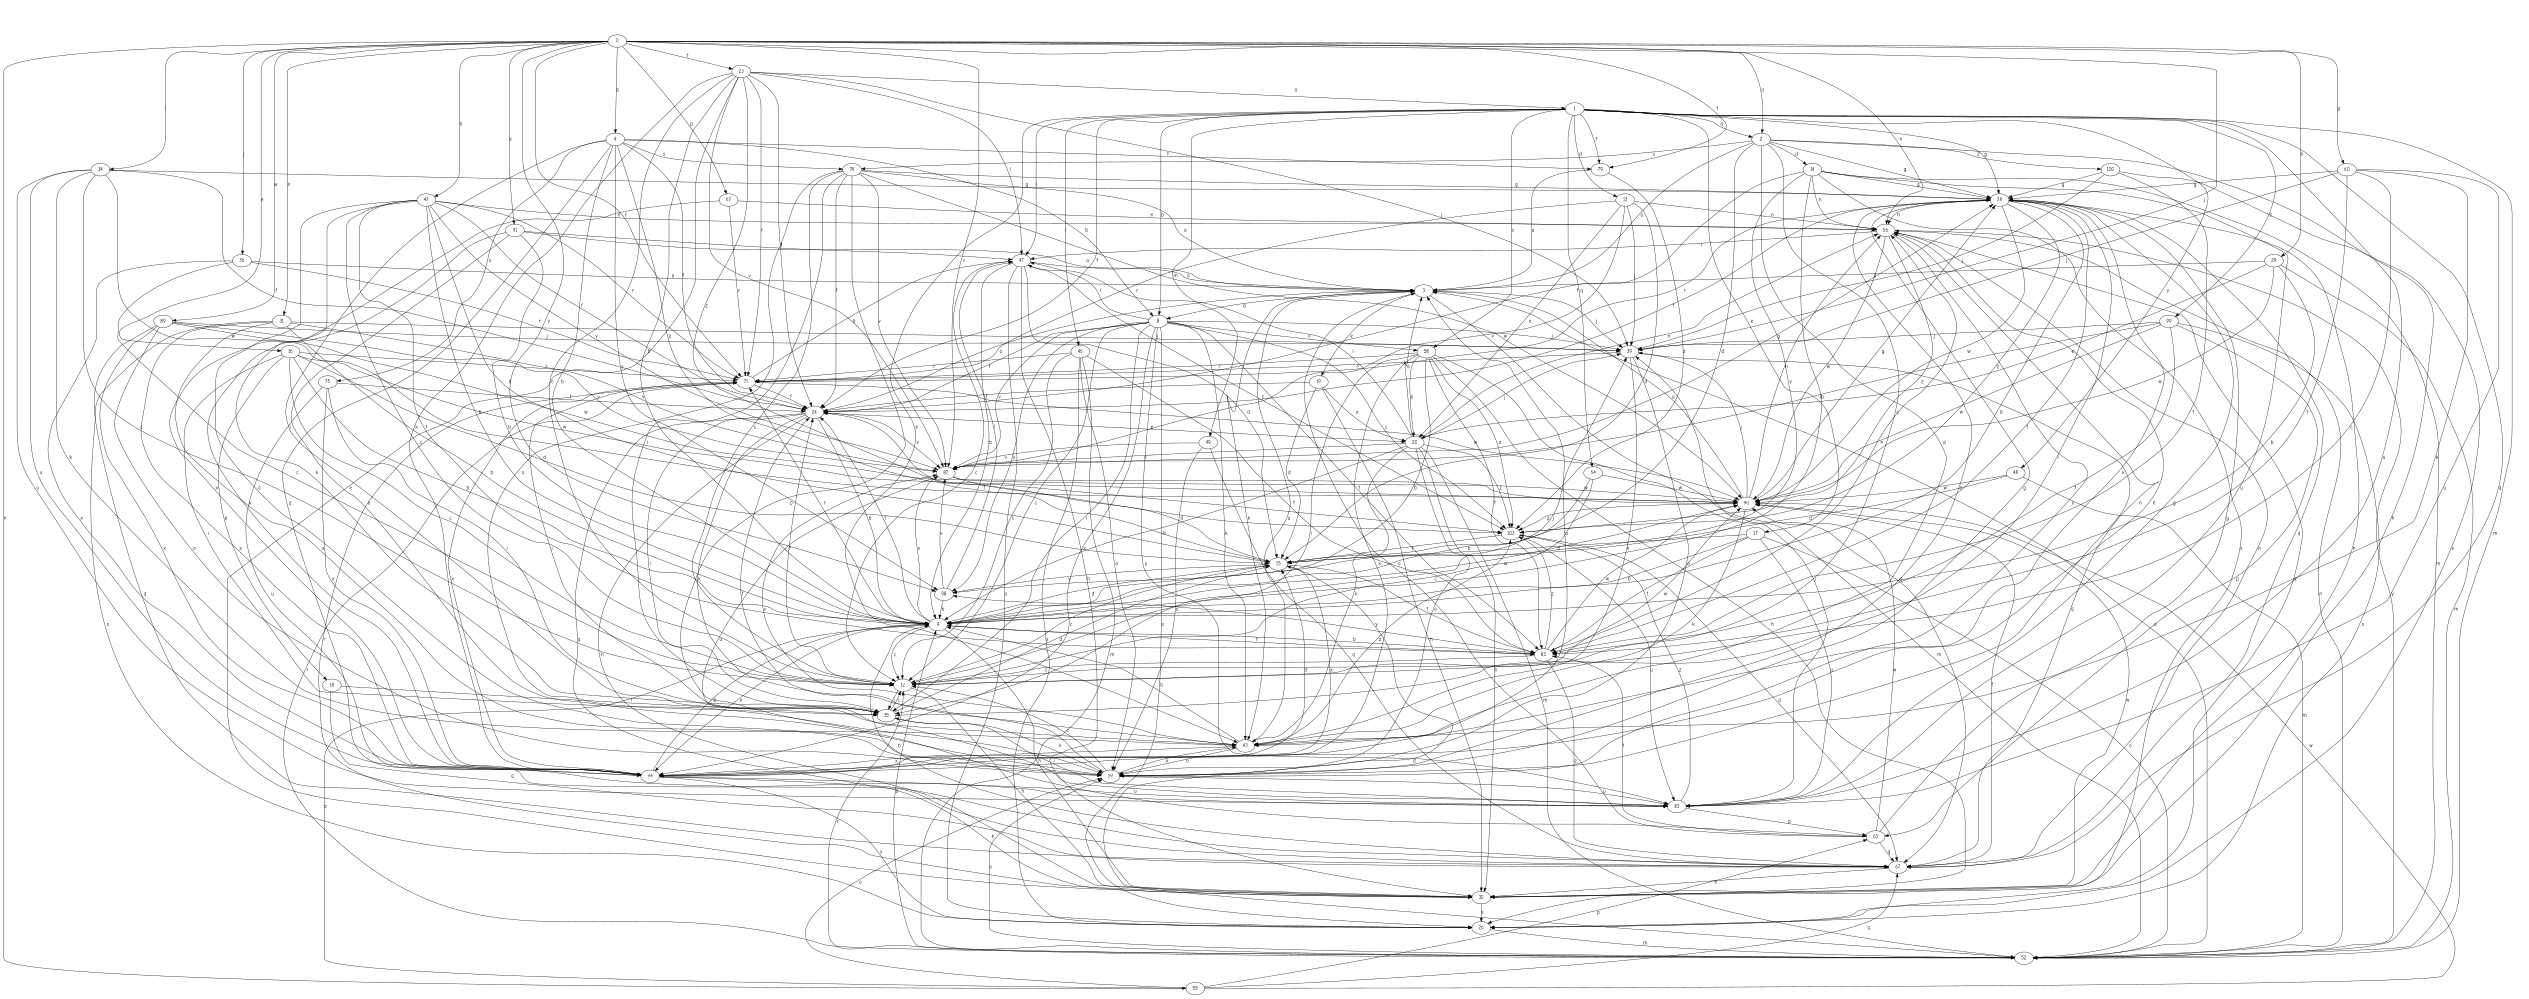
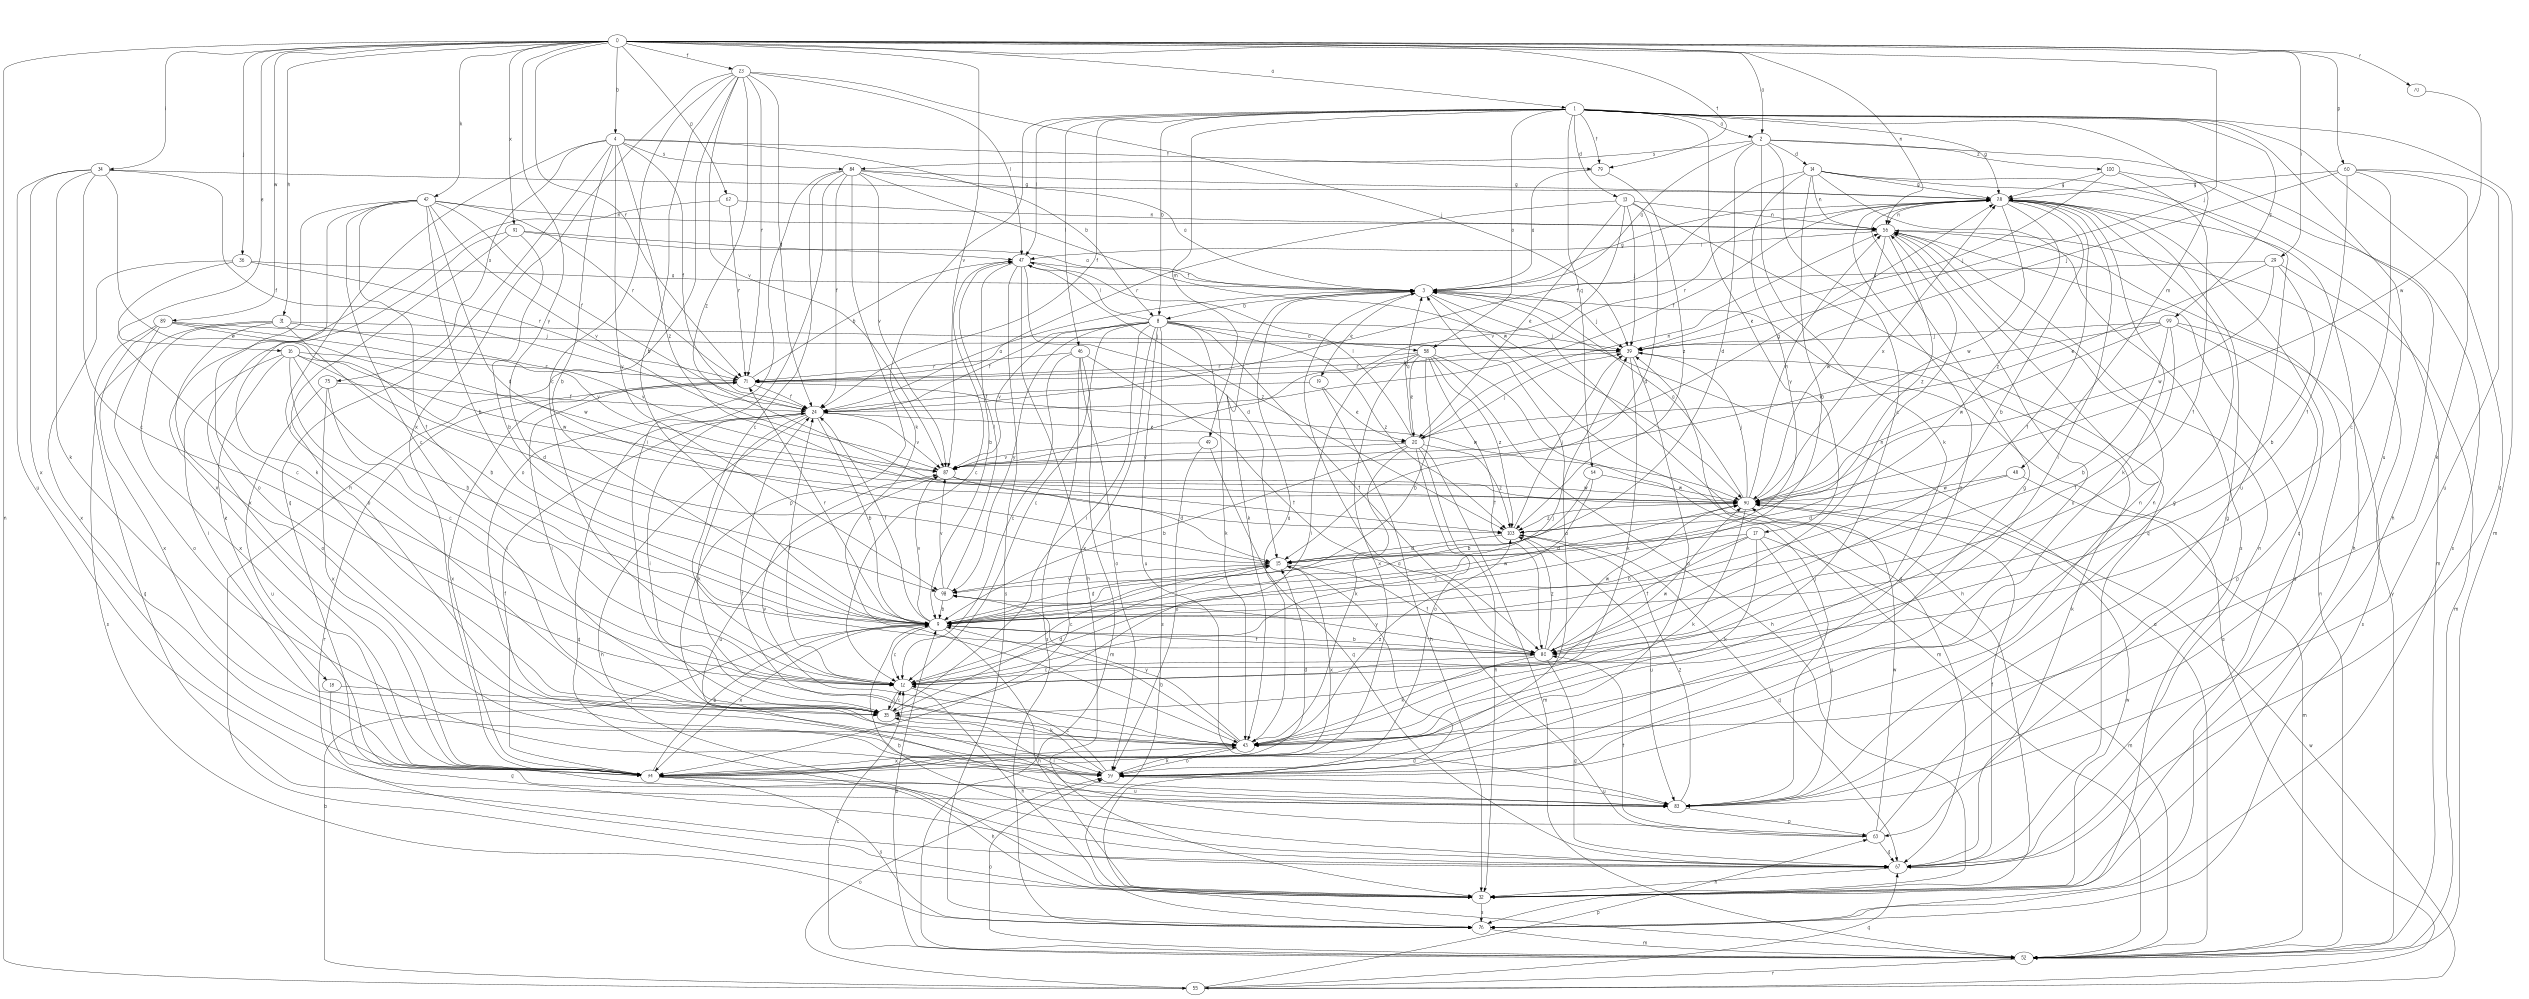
  strict digraph {
    fontname="Comic Neue"
    node [fontname="Comic Neue"]
    edge [fontname="Comic Neue"]
    0
    1
    2
    4
    16
    23
    29
    31
    34
    36
    39
    42
    55
    56
    60
    62
+   70
    71
    79
    87
    89
    91
    98
    8
    13
    17
    24
    28
    43
    46
    47
    48
    49
    52
    58
    64
    67
    83
    99
    3
    12
    14
    15
    32
-   74
+   74 [label=84]
    100
    9
    35
    75
    103
    18
    90
    94
    20
-   76 [label=26]
+   76
    59
    80
    63
    19
-   23 -> 1 [label=a]
+   0 -> 1 [label=a]
    0 -> 2 [label=a]
    0 -> 4 [label=b]
    0 -> 16 [label=e]
    0 -> 23 [label=f]
-   0 -> 29 [label=h]
+   0 -> 29 [label=i]
    0 -> 31 [label=h]
    0 -> 34 [label=i]
    0 -> 36 [label=j]
    0 -> 39 [label=j]
    0 -> 42 [label=k]
    0 -> 55 [label=n]
    0 -> 56 [label=n]
    0 -> 60 [label=p]
    0 -> 62 [label=p]
+   0 -> 70 [label=r]
    0 -> 71 [label=r]
    0 -> 79 [label=t]
    0 -> 87 [label=v]
    0 -> 89 [label=w]
    0 -> 91 [label=x]
    0 -> 98 [label=y]
    1 -> 2 [label=a]
    1 -> 79 [label=t]
    1 -> 8 [label=b]
    1 -> 13 [label=d]
    1 -> 17 [label=e]
    1 -> 24 [label=f]
    1 -> 28 [label=g]
    1 -> 43 [label=k]
    1 -> 46 [label=l]
    1 -> 47 [label=l]
-   1 -> 48 [label=y]
+   1 -> 48 [label=m]
    1 -> 49 [label=m]
    1 -> 52 [label=m]
    1 -> 58 [label=o]
    1 -> 64 [label=q]
    1 -> 67 [label=q]
    1 -> 83 [label=u]
    1 -> 99 [label=z]
-   2 -> 28 [label=g]
-   2 -> 43 [label=d]
+   3 -> 28 [label=g]
+   2 -> 43 [label=k]
    2 -> 3 [label=a]
    2 -> 12 [label=c]
    2 -> 14 [label=d]
    2 -> 15 [label=d]
    2 -> 32 [label=h]
    2 -> 74 [label=s]
    2 -> 100 [label=z]
    4 -> 79 [label=t]
    4 -> 98 [label=y]
    4 -> 8 [label=b]
    4 -> 24 [label=f]
    4 -> 67 [label=q]
    4 -> 74 [label=s]
    4 -> 9 [label=b]
    4 -> 35 [label=i]
    4 -> 75 [label=s]
    4 -> 103 [label=z]
    16 -> 71 [label=r]
    16 -> 12 [label=c]
    16 -> 15 [label=d]
    16 -> 9 [label=b]
    16 -> 35 [label=i]
    16 -> 18 [label=e]
    16 -> 90 [label=w]
    23 -> 39 [label=j]
    23 -> 71 [label=r]
    23 -> 87 [label=v]
    23 -> 24 [label=f]
    23 -> 47 [label=l]
    23 -> 12 [label=c]
-   23 -> 32 [label=e]
+   23 -> 32 [label=h]
    23 -> 9 [label=b]
    23 -> 103 [label=z]
    23 -> 94 [label=x]
    29 -> 52 [label=m]
    29 -> 3 [label=a]
    29 -> 9 [label=b]
    29 -> 90 [label=w]
    29 -> 20 [label=e]
    31 -> 39 [label=j]
    31 -> 87 [label=v]
    31 -> 9 [label=b]
    31 -> 94 [label=x]
    31 -> 76 [label=s]
    31 -> 59 [label=o]
    34 -> 24 [label=f]
    34 -> 28 [label=g]
    34 -> 43 [label=k]
    34 -> 83 [label=u]
    34 -> 12 [label=c]
    34 -> 90 [label=w]
    34 -> 94 [label=x]
    36 -> 71 [label=r]
    36 -> 3 [label=a]
    36 -> 12 [label=c]
    36 -> 94 [label=x]
    39 -> 71 [label=r]
    39 -> 43 [label=k]
-   39 -> 67 [label=q]
+   39 -> 67 [label=k]
    39 -> 59 [label=o]
    42 -> 56 [label=n]
    42 -> 71 [label=r]
    42 -> 87 [label=v]
    42 -> 24 [label=f]
    42 -> 43 [label=k]
    42 -> 12 [label=c]
    42 -> 15 [label=d]
    42 -> 9 [label=b]
    42 -> 59 [label=o]
    42 -> 80 [label=t]
    55 -> 67 [label=q]
+   55 -> 3 [label=a]
    55 -> 9 [label=b]
    55 -> 90 [label=w]
    55 -> 59 [label=o]
    55 -> 63 [label=p]
    56 -> 47 [label=l]
    56 -> 52 [label=y]
    56 -> 103 [label=z]
    56 -> 90 [label=w]
    56 -> 76 [label=s]
    56 -> 59 [label=o]
    60 -> 39 [label=j]
    60 -> 28 [label=g]
    60 -> 43 [label=k]
    60 -> 83 [label=u]
    60 -> 12 [label=c]
    60 -> 80 [label=t]
    62 -> 56 [label=n]
    62 -> 71 [label=r]
    62 -> 94 [label=x]
+   70 -> 90 [label=w]
    71 -> 24 [label=f]
    71 -> 47 [label=b]
    71 -> 35 [label=i]
    71 -> 90 [label=w]
    71 -> 94 [label=x]
    79 -> 3 [label=a]
    79 -> 103 [label=z]
    87 -> 28 [label=g]
    87 -> 83 [label=u]
    87 -> 15 [label=d]
    87 -> 90 [label=w]
    89 -> 39 [label=j]
    89 -> 87 [label=v]
    89 -> 67 [label=q]
    89 -> 90 [label=w]
    89 -> 94 [label=x]
    89 -> 59 [label=o]
    91 -> 47 [label=l]
    91 -> 3 [label=a]
    91 -> 9 [label=b]
    91 -> 94 [label=x]
    91 -> 59 [label=o]
    98 -> 87 [label=v]
    98 -> 47 [label=l]
    98 -> 9 [label=b]
    8 -> 39 [label=j]
    8 -> 87 [label=v]
    8 -> 98 [label=y]
    8 -> 24 [label=f]
    8 -> 43 [label=k]
    8 -> 47 [label=l]
    8 -> 58 [label=o]
    8 -> 83 [label=u]
    8 -> 12 [label=c]
    8 -> 35 [label=i]
-   8 -> 103 [label=c]
+   8 -> 103 [label=z]
    8 -> 94 [label=x]
    8 -> 76 [label=s]
    8 -> 80 [label=t]
    13 -> 39 [label=j]
    13 -> 56 [label=n]
    13 -> 71 [label=r]
    13 -> 87 [label=v]
+   13 -> 67 [label=q]
    13 -> 15 [label=d]
    13 -> 20 [label=e]
-   17 -> 52 [label=o]
+   17 -> 43 [label=k]
+   17 -> 52 [label=m]
    17 -> 83 [label=u]
    17 -> 15 [label=d]
    17 -> 9 [label=b]
    17 -> 80 [label=t]
    24 -> 87 [label=v]
    24 -> 43 [label=k]
    24 -> 67 [label=q]
    24 -> 3 [label=a]
    24 -> 32 [label=h]
    24 -> 9 [label=b]
    24 -> 35 [label=i]
    24 -> 20 [label=e]
    28 -> 56 [label=n]
    28 -> 71 [label=r]
    28 -> 24 [label=f]
    28 -> 43 [label=k]
    28 -> 67 [label=q]
    28 -> 32 [label=h]
    28 -> 9 [label=b]
    28 -> 35 [label=i]
    28 -> 103 [label=z]
    28 -> 90 [label=w]
    28 -> 59 [label=o]
    28 -> 80 [label=t]
    43 -> 87 [label=v]
+   43 -> 98 [label=y]
    43 -> 3 [label=a]
    43 -> 9 [label=b]
    43 -> 103 [label=z]
    43 -> 94 [label=x]
    43 -> 59 [label=o]
    46 -> 71 [label=r]
    46 -> 52 [label=m]
    46 -> 12 [label=c]
    46 -> 76 [label=s]
    46 -> 59 [label=o]
    46 -> 80 [label=t]
-   47 -> 3 [label=a]
+   47 -> 3 [label=f]
    47 -> 12 [label=c]
    47 -> 15 [label=d]
    47 -> 32 [label=h]
    47 -> 9 [label=b]
    47 -> 103 [label=z]
    47 -> 76 [label=s]
    48 -> 52 [label=m]
    48 -> 15 [label=d]
    48 -> 90 [label=w]
    49 -> 87 [label=v]
    49 -> 67 [label=q]
    49 -> 59 [label=o]
    52 -> 56 [label=n]
-   52 -> 71 [label=r]
+   52 -> 55 [label=r]
    52 -> 3 [label=a]
    52 -> 12 [label=c]
    52 -> 15 [label=d]
    52 -> 9 [label=b]
    52 -> 59 [label=o]
    58 -> 71 [label=r]
    58 -> 52 [label=m]
    58 -> 32 [label=h]
    58 -> 9 [label=b]
    58 -> 35 [label=i]
    58 -> 103 [label=z]
    58 -> 94 [label=x]
    58 -> 20 [label=e]
    58 -> 80 [label=t]
    64 -> 12 [label=c]
    64 -> 9 [label=b]
    64 -> 90 [label=w]
    67 -> 56 [label=n]
    67 -> 32 [label=h]
    67 -> 9 [label=b]
    67 -> 90 [label=f]
    83 -> 39 [label=j]
    83 -> 28 [label=g]
    83 -> 35 [label=i]
    83 -> 103 [label=z]
    83 -> 63 [label=p]
    99 -> 39 [label=j]
    99 -> 87 [label=v]
+   99 -> 9 [label=b]
    99 -> 90 [label=w]
    99 -> 76 [label=s]
    99 -> 80 [label=t]
    99 -> 63 [label=p]
    3 -> 39 [label=j]
    3 -> 8 [label=b]
    3 -> 43 [label=k]
    3 -> 67 [label=q]
+   3 -> 32 [label=h]
    3 -> 19 [label=e]
    12 -> 39 [label=j]
    12 -> 24 [label=f]
    12 -> 32 [label=h]
    12 -> 35 [label=i]
    12 -> 90 [label=w]
    14 -> 56 [label=n]
    14 -> 98 [label=y]
    14 -> 24 [label=f]
    14 -> 28 [label=g]
    14 -> 52 [label=m]
    14 -> 83 [label=u]
    14 -> 9 [label=b]
    14 -> 76 [label=s]
    15 -> 98 [label=y]
    15 -> 12 [label=c]
    15 -> 94 [label=x]
    15 -> 80 [label=t]
    32 -> 71 [label=r]
    32 -> 90 [label=w]
    32 -> 76 [label=s]
    74 -> 87 [label=v]
    74 -> 24 [label=f]
    74 -> 28 [label=g]
    74 -> 3 [label=a]
    74 -> 12 [label=c]
    74 -> 35 [label=i]
    74 -> 90 [label=w]
    74 -> 59 [label=o]
    74 -> 63 [label=p]
    100 -> 39 [label=j]
    100 -> 28 [label=g]
    100 -> 76 [label=s]
    100 -> 80 [label=t]
    9 -> 71 [label=r]
    9 -> 87 [label=v]
    9 -> 24 [label=f]
    9 -> 12 [label=c]
    9 -> 15 [label=d]
    9 -> 32 [label=h]
    9 -> 90 [label=w]
    9 -> 94 [label=x]
    9 -> 80 [label=t]
-   35 -> 59 [label=k]
+   35 -> 43 [label=k]
    35 -> 12 [label=c]
    35 -> 15 [label=d]
    75 -> 24 [label=f]
    75 -> 83 [label=u]
    75 -> 35 [label=i]
    75 -> 94 [label=x]
+   103 -> 39 [label=j]
    103 -> 67 [label=q]
    103 -> 83 [label=u]
-   103 -> 15 [label=f]
+   103 -> 15 [label=d]
    18 -> 67 [label=q]
    18 -> 35 [label=i]
    90 -> 39 [label=j]
    90 -> 56 [label=n]
-   90 -> 28 [label=g]
+   90 -> 28 [label=x]
    90 -> 43 [label=k]
    90 -> 3 [label=a]
    90 -> 103 [label=z]
    94 -> 56 [label=n]
-   15 -> 24 [label=f]
+   94 -> 24 [label=f]
    94 -> 83 [label=u]
    94 -> 3 [label=a]
    94 -> 15 [label=d]
    94 -> 32 [label=h]
    94 -> 9 [label=b]
    94 -> 76 [label=s]
    20 -> 39 [label=j]
    20 -> 56 [label=n]
    20 -> 87 [label=v]
    20 -> 43 [label=k]
    20 -> 47 [label=l]
    20 -> 52 [label=m]
    20 -> 3 [label=a]
    20 -> 32 [label=h]
    20 -> 9 [label=b]
    20 -> 103 [label=z]
    20 -> 59 [label=o]
    76 -> 52 [label=m]
    59 -> 56 [label=n]
    59 -> 24 [label=f]
    59 -> 28 [label=g]
    59 -> 43 [label=k]
    59 -> 83 [label=u]
    59 -> 12 [label=c]
    80 -> 56 [label=n]
    80 -> 98 [label=y]
+   80 -> 43 [label=k]
    80 -> 67 [label=q]
    80 -> 12 [label=c]
    80 -> 9 [label=b]
    80 -> 103 [label=z]
    80 -> 90 [label=w]
    63 -> 28 [label=g]
    63 -> 67 [label=q]
    63 -> 3 [label=a]
    63 -> 90 [label=w]
    63 -> 80 [label=t]
    19 -> 24 [label=f]
-   19 -> 15 [label=d]
    19 -> 32 [label=h]
    19 -> 20 [label=e]
  }
